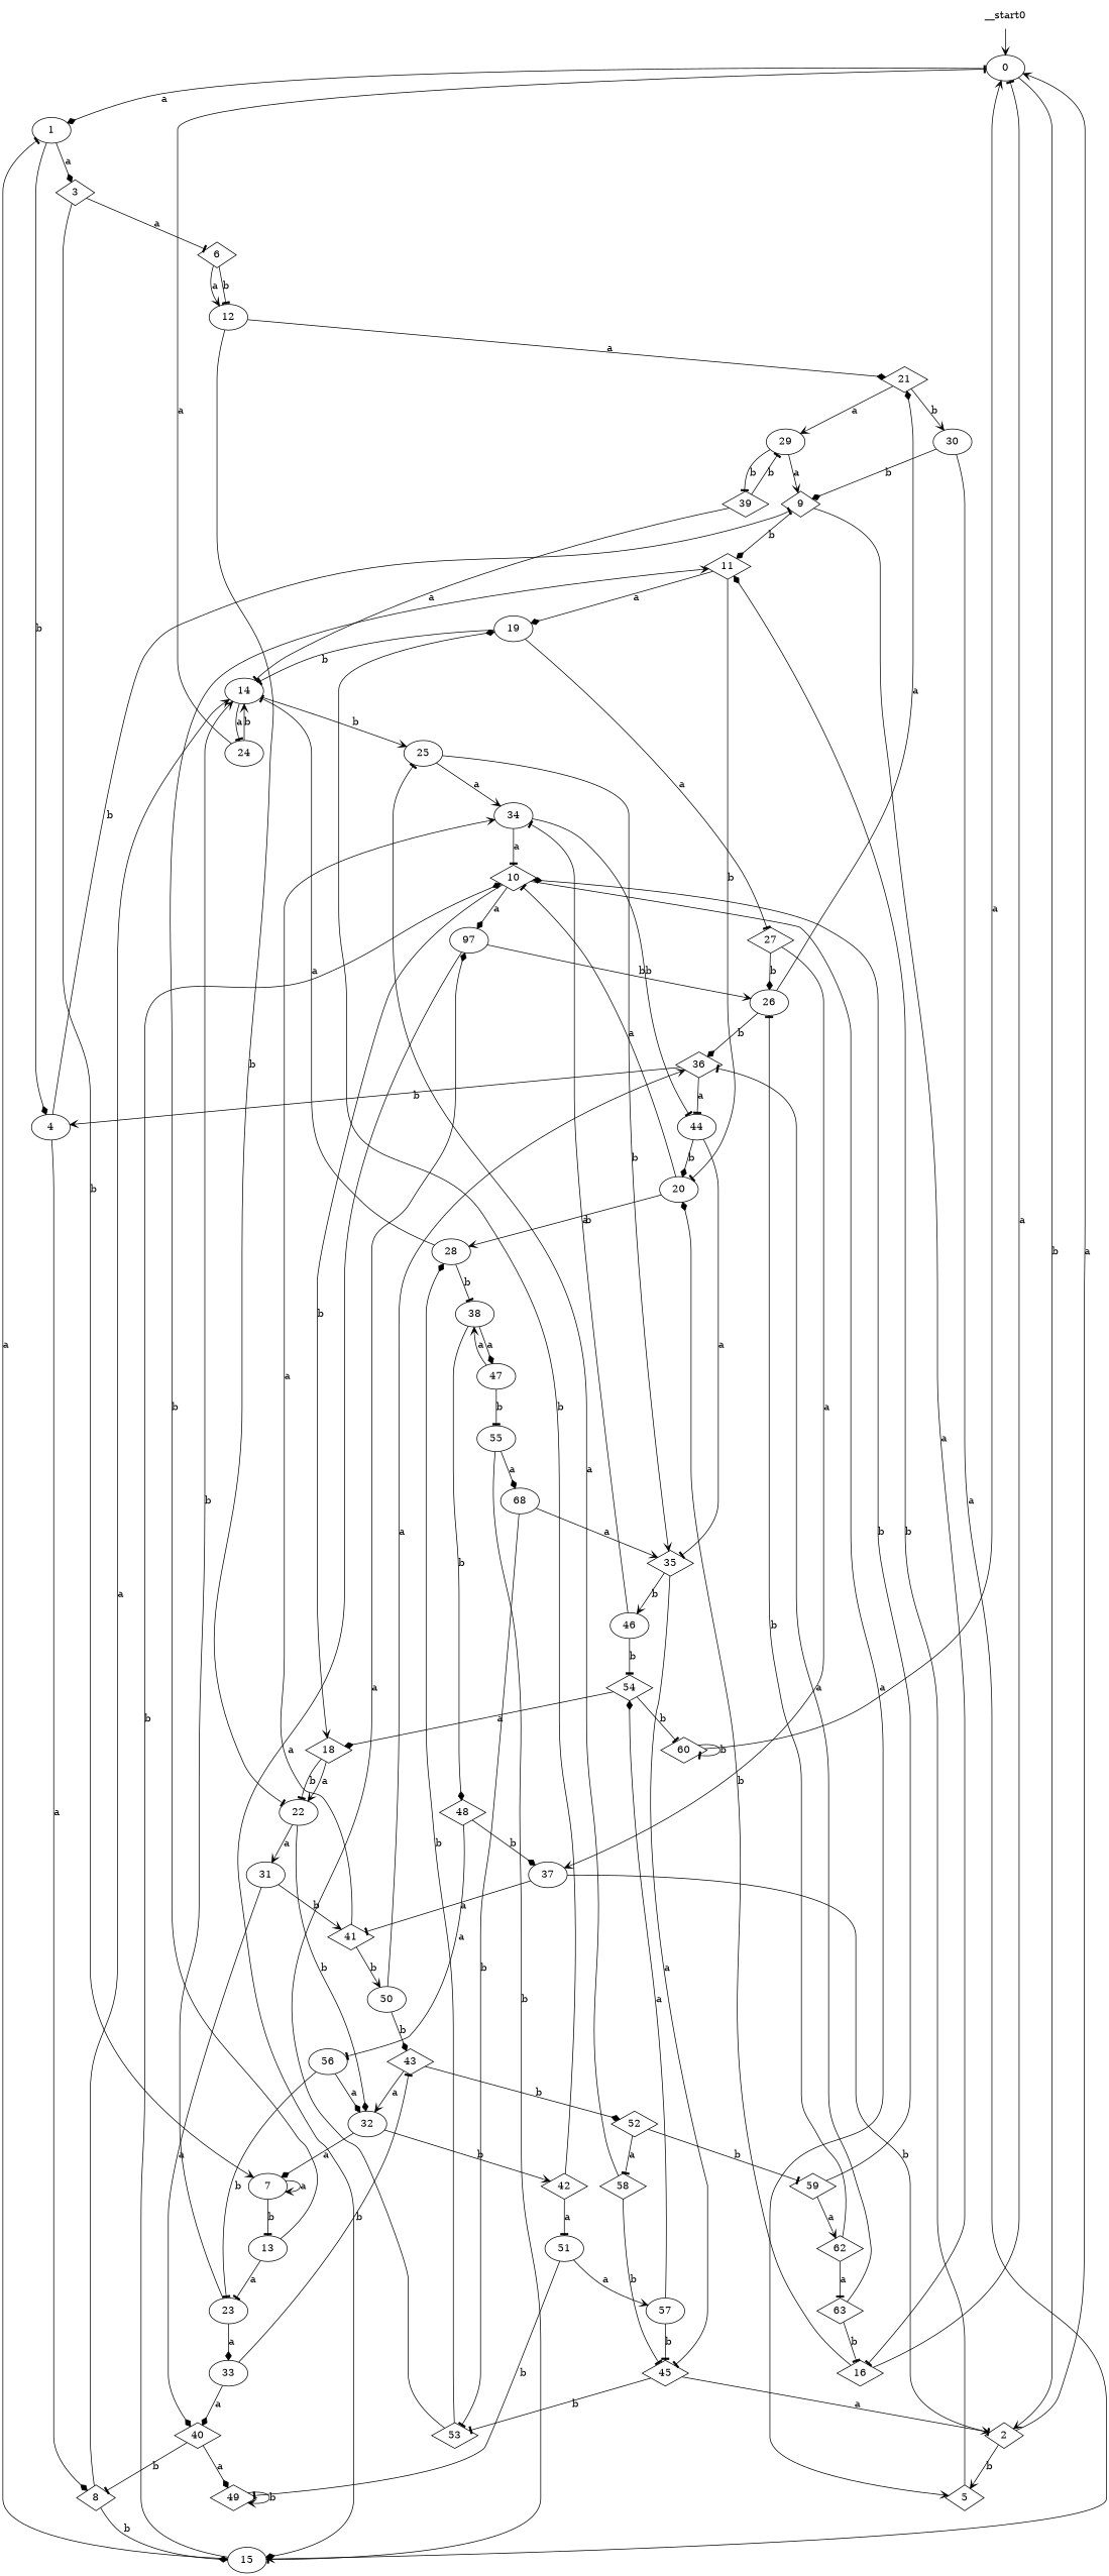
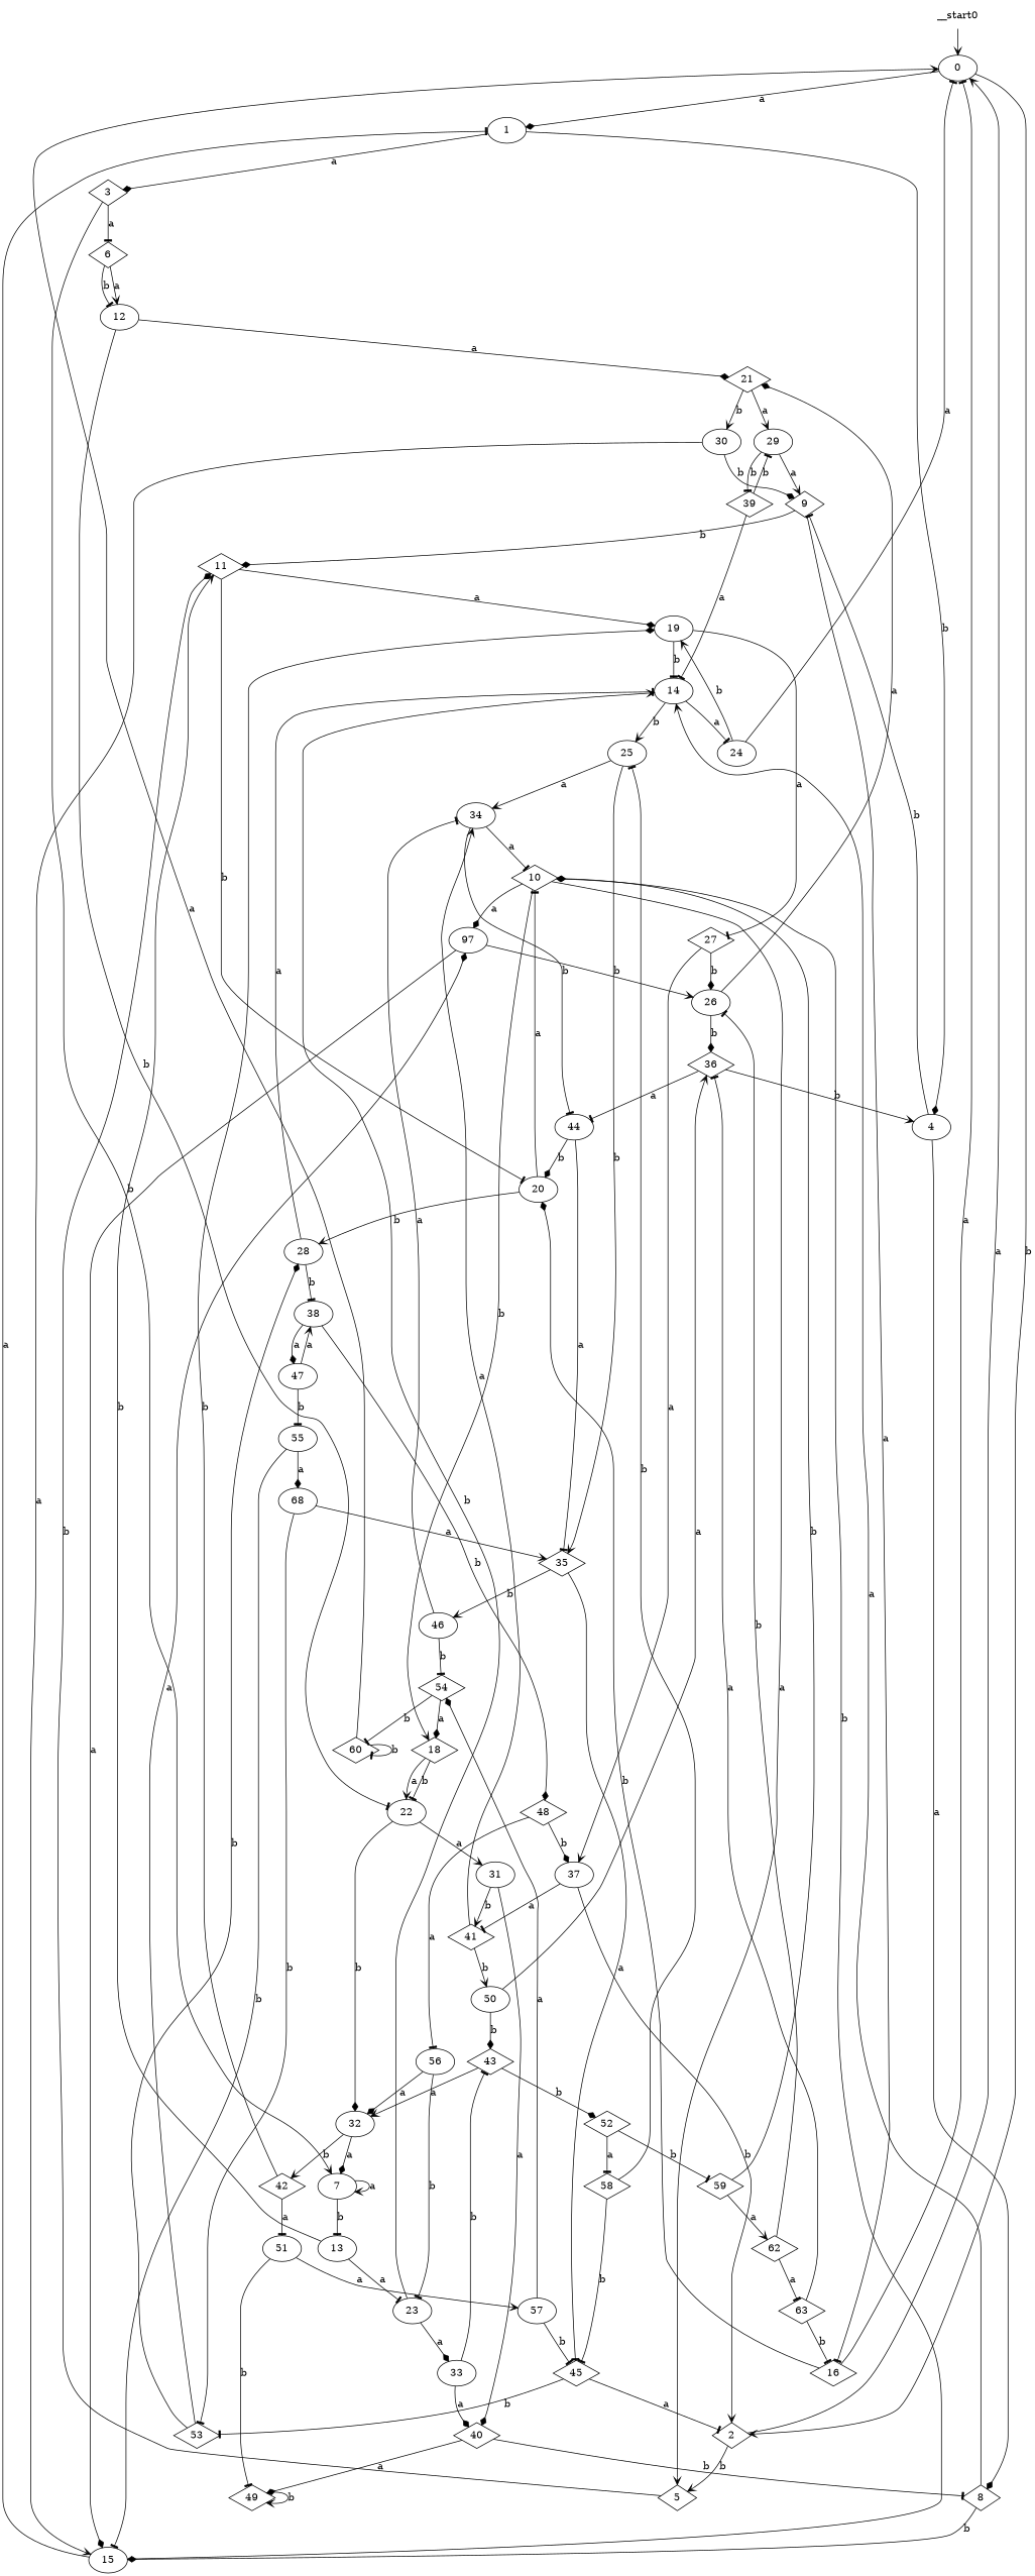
  digraph {
    node [shape=ellipse]
    edge [arrowhead=tee]
    __start0 [shape=none]
    0
    1
    2 [shape=diamond]
    3 [shape=diamond]
    4
    5 [shape=diamond]
    6 [shape=diamond]
    7
    8 [shape=diamond]
    9 [shape=diamond]
    11 [shape=diamond]
    12
    13
    14
    15
    16 [shape=diamond]
    10 [shape=diamond]
    n19 [label=97]
    18 [shape=diamond]
    19
    20
    21 [shape=diamond]
    22
    23
    24
    25
    26
    27 [shape=diamond]
    28
    29
    30
    31
    32
    33
    34
    35 [shape=diamond]
    36 [shape=diamond]
    37
    38
    39 [shape=diamond]
    40 [shape=diamond]
    41 [shape=diamond]
    42 [shape=diamond]
    43 [shape=diamond]
    44
    45 [shape=diamond]
    46
    47
    48 [shape=diamond]
    49 [shape=diamond]
    50
    51
    52 [shape=diamond]
    53 [shape=diamond]
    54 [shape=diamond]
    55
    56
    57
    58 [shape=diamond]
    59 [shape=diamond]
    60 [shape=diamond]
    n63 [label=68]
    62 [shape=diamond]
    63 [shape=diamond]
    __start0 -> 0 [arrowhead=vee]
    0 -> 1 [arrowhead=diamond label=a]
    0 -> 2 [arrowhead=vee label=b]
    1 -> 3 [arrowhead=diamond label=a]
    1 -> 4 [arrowhead=diamond label=b]
    2 -> 0 [arrowhead=vee label=a]
    2 -> 5 [arrowhead=vee label=b]
    3 -> 6 [label=a]
    3 -> 7 [arrowhead=vee label=b]
    4 -> 8 [arrowhead=diamond label=a]
    4 -> 9 [label=b]
    5 -> 11 [arrowhead=diamond label=b]
    6 -> 12 [arrowhead=vee label=a]
    6 -> 12 [label=b]
    7 -> 7 [arrowhead=vee label=a]
    7 -> 13 [label=b]
    8 -> 14 [arrowhead=vee label=a]
    8 -> 15 [arrowhead=diamond label=b]
    9 -> 11 [arrowhead=diamond label=b]
    9 -> 16 [label=a]
    11 -> 19 [arrowhead=diamond label=a]
    11 -> 20 [label=b]
    12 -> 21 [arrowhead=diamond label=a]
    12 -> 22 [label=b]
    13 -> 11 [arrowhead=vee label=b]
    13 -> 23 [label=a]
    14 -> 24 [label=a]
    14 -> 25 [arrowhead=vee label=b]
    15 -> 1 [label=a]
    15 -> 10 [arrowhead=diamond label=b]
    16 -> 0 [label=a]
    16 -> 20 [arrowhead=diamond label=b]
    10 -> 5 [arrowhead=vee label=a]
    10 -> n19 [arrowhead=diamond label=a]
    10 -> 18 [arrowhead=vee label=b]
    n19 -> 15 [arrowhead=diamond label=a]
    n19 -> 26 [arrowhead=vee label=b]
    18 -> 22 [arrowhead=vee label=a]
    18 -> 22 [label=b]
    19 -> 14 [label=b]
    19 -> 27 [label=a]
    20 -> 10 [label=a]
    20 -> 28 [arrowhead=vee label=b]
    21 -> 29 [arrowhead=vee label=a]
    21 -> 30 [arrowhead=vee label=b]
    22 -> 31 [arrowhead=vee label=a]
    22 -> 32 [arrowhead=diamond label=b]
    23 -> 14 [arrowhead=vee label=b]
    23 -> 33 [arrowhead=diamond label=a]
    24 -> 0 [label=a]
-   24 -> 14 [arrowhead=vee label=b]
+   24 -> 19 [arrowhead=vee label=b]
    25 -> 34 [arrowhead=vee label=a]
    25 -> 35 [arrowhead=vee label=b]
    26 -> 21 [arrowhead=diamond label=a]
    26 -> 36 [arrowhead=diamond label=b]
    27 -> 26 [arrowhead=diamond label=b]
    27 -> 37 [arrowhead=vee label=a]
    28 -> 14 [label=a]
    28 -> 38 [label=b]
    29 -> 9 [arrowhead=vee label=a]
    29 -> 39 [label=b]
    30 -> 9 [arrowhead=diamond label=b]
    30 -> 15 [arrowhead=vee label=a]
    31 -> 40 [arrowhead=diamond label=a]
    31 -> 41 [arrowhead=vee label=b]
    32 -> 7 [arrowhead=diamond label=a]
    32 -> 42 [arrowhead=vee label=b]
    33 -> 40 [arrowhead=diamond label=a]
    33 -> 43 [label=b]
    34 -> 10 [label=a]
    34 -> 44 [label=b]
    35 -> 45 [label=a]
    35 -> 46 [arrowhead=vee label=b]
    36 -> 4 [arrowhead=vee label=b]
    36 -> 44 [label=a]
    37 -> 2 [arrowhead=vee label=b]
    37 -> 41 [label=a]
    38 -> 47 [arrowhead=diamond label=a]
    38 -> 48 [arrowhead=diamond label=b]
    39 -> 14 [label=a]
    39 -> 29 [label=b]
    40 -> 8 [label=b]
    40 -> 49 [arrowhead=diamond label=a]
    41 -> 34 [arrowhead=vee label=a]
    41 -> 50 [arrowhead=vee label=b]
    42 -> 19 [arrowhead=diamond label=b]
    42 -> 51 [label=a]
    43 -> 32 [arrowhead=vee label=a]
    43 -> 52 [arrowhead=diamond label=b]
    44 -> 20 [arrowhead=diamond label=b]
    44 -> 35 [label=a]
    45 -> 2 [label=a]
    45 -> 53 [label=b]
    46 -> 34 [label=a]
    46 -> 54 [label=b]
    47 -> 38 [arrowhead=vee label=a]
    47 -> 55 [label=b]
    48 -> 37 [arrowhead=diamond label=b]
    48 -> 56 [label=a]
    49 -> 49 [arrowhead=vee label=b]
    50 -> 36 [arrowhead=vee label=a]
    50 -> 43 [arrowhead=diamond label=b]
    51 -> 49 [label=b]
    51 -> 57 [arrowhead=vee label=a]
    52 -> 58 [label=a]
    52 -> 59 [label=b]
    53 -> n19 [arrowhead=diamond label=a]
    53 -> 28 [arrowhead=diamond label=b]
    54 -> 18 [arrowhead=diamond label=a]
    54 -> 60 [label=b]
    55 -> 15 [label=b]
    55 -> n63 [arrowhead=diamond label=a]
    56 -> 23 [label=b]
    56 -> 32 [arrowhead=diamond label=a]
    57 -> 45 [label=b]
    57 -> 54 [arrowhead=diamond label=a]
-   58 -> 25 [label=a]
+   58 -> 25 [label=b]
    58 -> 45 [label=b]
    59 -> 10 [arrowhead=diamond label=b]
    59 -> 62 [arrowhead=vee label=a]
    60 -> 0 [arrowhead=vee label=a]
    60 -> 60 [label=b]
    n63 -> 35 [arrowhead=vee label=a]
    n63 -> 53 [label=b]
    62 -> 26 [label=b]
    62 -> 63 [label=a]
    63 -> 16 [label=b]
    63 -> 36 [label=a]
  }
